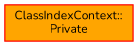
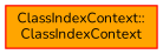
  digraph {
    rankdir=LR
    fontname=Nunito
-   n1 [color=red fillcolor=orange fontname=Nunito fontsize=10 height=0.2 label="ClassIndexContext::\lPrivate" shape=box style=filled width=0.4]
+   n1 [color=red fillcolor=orange fontname=Nunito fontsize=10 height=0.2 label="ClassIndexContext::\lClassIndexContext" shape=box style=filled width=0.4]
  }
